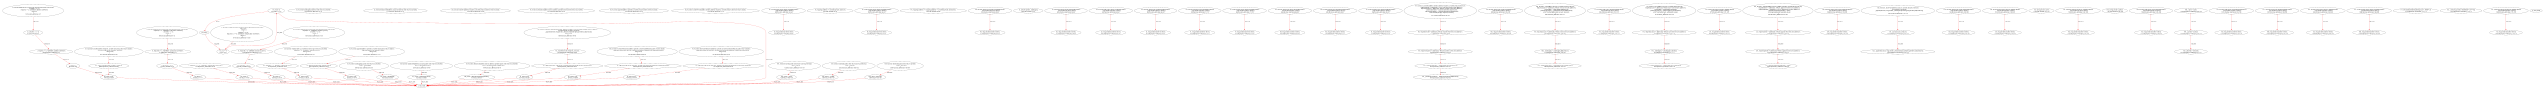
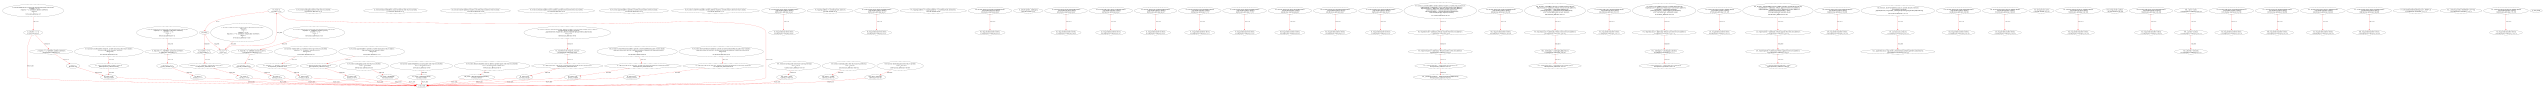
  digraph {
    fontname="Noto Sans"
    node [fontname="Noto Sans" type_label=expression_statement]
    edge [color=red controlflow_type=next_line edge_type=CFG_edge fontname="Noto Sans"]
    n1 [label="2_ function add(uint256 a, uint256 b) internal pure returns (uint256) {\n        uint256 c = a + b;\n        require(c >= a, \"SafeMath: addition overflow\");\n        return c;\n    }\n13-function_definition-3-7" method="add(uint256 a,uint256 b)" type_label=function_definition]
    n2 [label="3_ uint256 c = a + b;\n30-new_variable-4-4" method="add(uint256 a,uint256 b)" type_label=new_variable]
    n3 [label="4_ require(c >= a, \"SafeMath: addition overflow\");\n38-expression_statement-5-5" method="add(uint256 a,uint256 b)"]
    n4 [label="5_ return c;\n48-return-6-6" method="add(uint256 a,uint256 b)" type_label=return]
    n5 [label="63_ return true;\n479-return-64-64" method="transfer(address recipient,uint256 amount)" type_label=return]
    n6 [label="0_ exit_node" type_label=exit]
    n7 [label="7_ function sub(uint256 a, uint256 b) internal pure returns (uint256) {\n        require(b <= a, \"SafeMath: subtraction overflow\");\n        uint256 c = a - b;\n        return c;\n    }\n50-function_definition-8-12" method="sub(uint256 a,uint256 b)" type_label=function_definition]
    n8 [label="8_ require(b <= a, \"SafeMath: subtraction overflow\");\n67-expression_statement-9-9" method="sub(uint256 a,uint256 b)"]
    n9 [label="9_ uint256 c = a - b;\n77-new_variable-10-10" method="sub(uint256 a,uint256 b)" type_label=new_variable]
    n10 [label="10_ return c;\n85-return-11-11" method="sub(uint256 a,uint256 b)" type_label=return]
    n11 [label="12_ function mul(uint256 a, uint256 b) internal pure returns (uint256) {\n        if (a == 0) {\n            return 0;\n        }\n        uint256 c = a * b;\n        require(c / a == b, \"SafeMath: multiplication overflow\");\n        return c;\n    }\n87-function_definition-13-20" method="mul(uint256 a,uint256 b)" type_label=function_definition]
    n12 [label="13_ if_a == 0\n104-if-14-16" method="mul(uint256 a,uint256 b)" type_label=if]
    n13 [label="14_ return 0;\n109-return-15-15" method="mul(uint256 a,uint256 b)" type_label=return]
    n14 [label="13_ end_if" method="mul(uint256 a,uint256 b)" type_label=end_if]
+   n15 [label="16_ uint256 c = a * b;\n111-new_variable-17-17" method="mul(uint256 a,uint256 b)" type_label=new_variable]
    n16 [label="17_ require(c / a == b, \"SafeMath: multiplication overflow\");\n119-expression_statement-18-18" method="mul(uint256 a,uint256 b)"]
    n17 [label="18_ return c;\n131-return-19-19" method="mul(uint256 a,uint256 b)" type_label=return]
    n18 [label="20_ function div(uint256 a, uint256 b) internal pure returns (uint256) {\n        require(b > 0, \"SafeMath: division by zero\");\n        uint256 c = a / b;\n        return c;\n    }\n133-function_definition-21-25" method="div(uint256 a,uint256 b)" type_label=function_definition]
    n19 [label="21_ require(b > 0, \"SafeMath: division by zero\");\n150-expression_statement-22-22" method="div(uint256 a,uint256 b)"]
    n20 [label="22_ uint256 c = a / b;\n160-new_variable-23-23" method="div(uint256 a,uint256 b)" type_label=new_variable]
    n21 [label="63_ return c;\n168-return-24-24" method="div(uint256 a,uint256 b)" type_label=return]
    n22 [label="25_ function mod(uint256 a, uint256 b) internal pure returns (uint256) {\n        require(b != 0, \"SafeMath: modulo by zero\");\n        return a % b;\n    }\n170-function_definition-26-29" method="mod(uint256 a,uint256 b)" type_label=function_definition]
    n23 [label="26_ require(b != 0, \"SafeMath: modulo by zero\");\n187-expression_statement-27-27" method="mod(uint256 a,uint256 b)"]
    n24 [label="27_ return a % b;\n197-return-28-28" method="mod(uint256 a,uint256 b)" type_label=return]
    n25 [label="31_ function totalSupply() external view returns (uint256);\n204-function_definition-32-32" method="totalSupply()" type_label=function_definition]
    n26 [label="32_ function balanceOf(address account) external view returns (uint256);\n212-function_definition-33-33" method="balanceOf(address account)" type_label=function_definition]
    n27 [label="33_ function transfer(address recipient, uint256 amount) external returns (bool);\n224-function_definition-34-34" method="transfer(address recipient,uint256 amount)" type_label=function_definition]
    n28 [label="34_ function allowance(address owner, address spender) external view returns (uint256);\n239-function_definition-35-35" method="allowance(address owner,address spender)" type_label=function_definition]
    n29 [label="35_ function approve(address spender, uint256 amount) external returns (bool);\n255-function_definition-36-36" method="approve(address spender,uint256 amount)" type_label=function_definition]
    n30 [label="36_ function transferFrom(address sender, address recipient, uint256 amount) external returns (bool);\n270-function_definition-37-37" method="transferFrom(address sender,address recipient,uint256 amount)" type_label=function_definition]
    n31 [label="42_ function bug_unchk_send21() payable public{\n      msg.sender.transfer(1 ether);}\n328-function_definition-43-44" method="bug_unchk_send21()" type_label=function_definition]
    n32 [label="43_ msg.sender.transfer(1 ether);\n333-expression_statement-44-44" method="bug_unchk_send21()"]
    n33 [label="44_ mapping (address => uint256) private _balances;\n343-new_variable-45-45" type_label=new_variable]
    n34 [label="45_ function bug_unchk_send10() payable public{\n      msg.sender.transfer(1 ether);}\n350-function_definition-46-47" method="bug_unchk_send10()" type_label=function_definition]
    n35 [label="46_ msg.sender.transfer(1 ether);\n355-expression_statement-47-47" method="bug_unchk_send10()"]
    n36 [label="47_ mapping (address => mapping (address => uint256)) private _allowances;\n365-new_variable-48-48" type_label=new_variable]
    n37 [label="48_ function bug_unchk_send22() payable public{\n      msg.sender.transfer(1 ether);}\n374-function_definition-49-50" method="bug_unchk_send22()" type_label=function_definition]
    n38 [label="49_ msg.sender.transfer(1 ether);\n379-expression_statement-50-50" method="bug_unchk_send22()"]
    n39 [label="50_ uint256 private _totalSupply;\n389-new_variable-51-51" type_label=new_variable]
    n40 [label="51_ function totalSupply() public view returns (uint256) {\n        return _totalSupply;\n    }\n394-function_definition-52-54" method="totalSupply()" type_label=function_definition]
    n41 [label="52_ return _totalSupply;\n403-return-53-53" method="totalSupply()" type_label=return]
    n42 [label="54_ function bug_unchk_send2() payable public{\n      msg.sender.transfer(1 ether);}\n405-function_definition-55-56" method="bug_unchk_send2()" type_label=function_definition]
    n43 [label="55_ msg.sender.transfer(1 ether);\n410-expression_statement-56-56" method="bug_unchk_send2()"]
    n44 [label="56_ function balanceOf(address account) public view returns (uint256) {\n        return _balances[account];\n    }\n420-function_definition-57-59" method="balanceOf(address account)" type_label=function_definition]
    n45 [label="57_ return _balances[account];\n433-return-58-58" method="balanceOf(address account)" type_label=return]
    n46 [label="59_ function bug_unchk_send17() payable public{\n      msg.sender.transfer(1 ether);}\n437-function_definition-60-61" method="bug_unchk_send17()" type_label=function_definition]
    n47 [label="60_ msg.sender.transfer(1 ether);\n442-expression_statement-61-61" method="bug_unchk_send17()"]
    n48 [label="61_ function transfer(address recipient, uint256 amount) public returns (bool) {\n        _transfer(msg.sender, recipient, amount);\n        return true;\n    }\n452-function_definition-62-65" method="transfer(address recipient,uint256 amount)" type_label=function_definition]
    n49 [label="62_ _transfer(msg.sender, recipient, amount);\n468-expression_statement-63-63" method="transfer(address recipient,uint256 amount)"]
    n50 [label="65_ function bug_unchk_send3() payable public{\n      msg.sender.transfer(1 ether);}\n482-function_definition-66-67" method="bug_unchk_send3()" type_label=function_definition]
    n51 [label="66_ msg.sender.transfer(1 ether);\n487-expression_statement-67-67" method="bug_unchk_send3()"]
    n52 [label="67_ function allowance(address owner, address spender) public view returns (uint256) {\n        return _allowances[owner][spender];\n    }\n497-function_definition-68-70" method="allowance(address owner,address spender)" type_label=function_definition]
    n53 [label="68_ return _allowances[owner][spender];\n514-return-69-69" method="allowance(address owner,address spender)" type_label=return]
    n54 [label="70_ function bug_unchk_send9() payable public{\n      msg.sender.transfer(1 ether);}\n520-function_definition-71-72" method="bug_unchk_send9()" type_label=function_definition]
    n55 [label="71_ msg.sender.transfer(1 ether);\n525-expression_statement-72-72" method="bug_unchk_send9()"]
    n56 [label="72_ function approve(address spender, uint256 value) public returns (bool) {\n        _approve(msg.sender, spender, value);\n        return true;\n    }\n535-function_definition-73-76" method="approve(address spender,uint256 value)" type_label=function_definition]
    n57 [label="73_ _approve(msg.sender, spender, value);\n551-expression_statement-74-74" method="approve(address spender,uint256 value)"]
    n58 [label="74_ return true;\n562-return-75-75" method="approve(address spender,uint256 value)" type_label=return]
    n59 [label="76_ function bug_unchk_send25() payable public{\n      msg.sender.transfer(1 ether);}\n565-function_definition-77-78" method="bug_unchk_send25()" type_label=function_definition]
    n60 [label="77_ msg.sender.transfer(1 ether);\n570-expression_statement-78-78" method="bug_unchk_send25()"]
    n61 [label="78_ function transferFrom(address sender, address recipient, uint256 amount) public returns (bool) {\n        _transfer(sender, recipient, amount);\n        _approve(sender, msg.sender, _allowances[sender][msg.sender].sub(amount));\n        return true;\n    }\n580-function_definition-79-83" method="transferFrom(address sender,address recipient,uint256 amount)" type_label=function_definition]
    n62 [label="79_ _transfer(sender, recipient, amount);\n600-expression_statement-80-80" method="transferFrom(address sender,address recipient,uint256 amount)"]
    n63 [label="80_ _approve(sender, msg.sender, _allowances[sender][msg.sender].sub(amount));\n609-expression_statement-81-81" method="transferFrom(address sender,address recipient,uint256 amount)"]
    n64 [label="81_ return true;\n631-return-82-82" method="transferFrom(address sender,address recipient,uint256 amount)" type_label=return]
    n65 [label="83_ function bug_unchk_send19() payable public{\n      msg.sender.transfer(1 ether);}\n634-function_definition-84-85" method="bug_unchk_send19()" type_label=function_definition]
    n66 [label="84_ msg.sender.transfer(1 ether);\n639-expression_statement-85-85" method="bug_unchk_send19()"]
    n67 [label="85_ function increaseAllowance(address spender, uint256 addedValue) public returns (bool) {\n        _approve(msg.sender, spender, _allowances[msg.sender][spender].add(addedValue));\n        return true;\n    }\n649-function_definition-86-89" method="increaseAllowance(address spender,uint256 addedValue)" type_label=function_definition]
    n68 [label="86_ _approve(msg.sender, spender, _allowances[msg.sender][spender].add(addedValue));\n665-expression_statement-87-87" method="increaseAllowance(address spender,uint256 addedValue)"]
    n69 [label="87_ return true;\n687-return-88-88" method="increaseAllowance(address spender,uint256 addedValue)" type_label=return]
    n70 [label="89_ function bug_unchk_send26() payable public{\n      msg.sender.transfer(1 ether);}\n690-function_definition-90-91" method="bug_unchk_send26()" type_label=function_definition]
    n71 [label="90_ msg.sender.transfer(1 ether);\n695-expression_statement-91-91" method="bug_unchk_send26()"]
    n72 [label="91_ function decreaseAllowance(address spender, uint256 subtractedValue) public returns (bool) {\n        _approve(msg.sender, spender, _allowances[msg.sender][spender].sub(subtractedValue));\n        return true;\n    }\n705-function_definition-92-95" method="decreaseAllowance(address spender,uint256 subtractedValue)" type_label=function_definition]
    n73 [label="92_ _approve(msg.sender, spender, _allowances[msg.sender][spender].sub(subtractedValue));\n721-expression_statement-93-93" method="decreaseAllowance(address spender,uint256 subtractedValue)"]
    n74 [label="93_ return true;\n743-return-94-94" method="decreaseAllowance(address spender,uint256 subtractedValue)" type_label=return]
    n75 [label="95_ function bug_unchk_send20() payable public{\n      msg.sender.transfer(1 ether);}\n746-function_definition-96-97" method="bug_unchk_send20()" type_label=function_definition]
    n76 [label="96_ msg.sender.transfer(1 ether);\n751-expression_statement-97-97" method="bug_unchk_send20()"]
    n77 [label="97_ function _transfer(address sender, address recipient, uint256 amount) internal {\n        require(sender != address(0), \"ERC20: transfer from the zero address\");\n        require(recipient != address(0), \"ERC20: transfer to the zero address\");\n        _balances[sender] = _balances[sender].sub(amount);\n        _balances[recipient] = _balances[recipient].add(amount);\n        emit Transfer(sender, recipient, amount);\n    }\n761-function_definition-98-104" method="_transfer(address sender,address recipient,uint256 amount)" type_label=function_definition]
    n78 [label="98_ require(sender != address(0), \"ERC20: transfer from the zero address\");\n777-expression_statement-99-99" method="_transfer(address sender,address recipient,uint256 amount)"]
    n79 [label="99_ require(recipient != address(0), \"ERC20: transfer to the zero address\");\n789-expression_statement-100-100" method="_transfer(address sender,address recipient,uint256 amount)"]
    n80 [label="100_ _balances[sender] = _balances[sender].sub(amount);\n801-expression_statement-101-101" method="_transfer(address sender,address recipient,uint256 amount)"]
    n81 [label="101_ _balances[recipient] = _balances[recipient].add(amount);\n814-expression_statement-102-102" method="_transfer(address sender,address recipient,uint256 amount)"]
    n82 [label="104_ function bug_unchk_send32() payable public{\n      msg.sender.transfer(1 ether);}\n835-function_definition-105-106" method="bug_unchk_send32()" type_label=function_definition]
    n83 [label="105_ msg.sender.transfer(1 ether);\n840-expression_statement-106-106" method="bug_unchk_send32()"]
    n84 [label="106_ function _mint(address account, uint256 amount) internal {\n        require(account != address(0), \"ERC20: mint to the zero address\");\n        _totalSupply = _totalSupply.add(amount);\n        _balances[account] = _balances[account].add(amount);\n        emit Transfer(address(0), account, amount);\n    }\n850-function_definition-107-112" method="_mint(address account,uint256 amount)" type_label=function_definition]
    n85 [label="107_ require(account != address(0), \"ERC20: mint to the zero address\");\n862-expression_statement-108-108" method="_mint(address account,uint256 amount)"]
    n86 [label="108_ _totalSupply = _totalSupply.add(amount);\n874-expression_statement-109-109" method="_mint(address account,uint256 amount)"]
    n87 [label="109_ _balances[account] = _balances[account].add(amount);\n883-expression_statement-110-110" method="_mint(address account,uint256 amount)"]
    n88 [label="112_ function bug_unchk_send4() payable public{\n      msg.sender.transfer(1 ether);}\n906-function_definition-113-114" method="bug_unchk_send4()" type_label=function_definition]
    n89 [label="113_ msg.sender.transfer(1 ether);\n911-expression_statement-114-114" method="bug_unchk_send4()"]
    n90 [label="114_ function _burn(address account, uint256 value) internal {\n        require(account != address(0), \"ERC20: burn from the zero address\");\n        _totalSupply = _totalSupply.sub(value);\n        _balances[account] = _balances[account].sub(value);\n        emit Transfer(account, address(0), value);\n    }\n921-function_definition-115-120" method="_burn(address account,uint256 value)" type_label=function_definition]
    n91 [label="115_ require(account != address(0), \"ERC20: burn from the zero address\");\n933-expression_statement-116-116" method="_burn(address account,uint256 value)"]
    n92 [label="116_ _totalSupply = _totalSupply.sub(value);\n945-expression_statement-117-117" method="_burn(address account,uint256 value)"]
    n93 [label="117_ _balances[account] = _balances[account].sub(value);\n954-expression_statement-118-118" method="_burn(address account,uint256 value)"]
    n94 [label="120_ function bug_unchk_send7() payable public{\n      msg.sender.transfer(1 ether);}\n977-function_definition-121-122" method="bug_unchk_send7()" type_label=function_definition]
    n95 [label="121_ msg.sender.transfer(1 ether);\n982-expression_statement-122-122" method="bug_unchk_send7()"]
    n96 [label="122_ function _approve(address owner, address spender, uint256 value) internal {\n        require(owner != address(0), \"ERC20: approve from the zero address\");\n        require(spender != address(0), \"ERC20: approve to the zero address\");\n        _allowances[owner][spender] = value;\n        emit Approval(owner, spender, value);\n    }\n992-function_definition-123-128" method="_approve(address owner,address spender,uint256 value)" type_label=function_definition]
    n97 [label="123_ require(owner != address(0), \"ERC20: approve from the zero address\");\n1008-expression_statement-124-124" method="_approve(address owner,address spender,uint256 value)"]
    n98 [label="124_ require(spender != address(0), \"ERC20: approve to the zero address\");\n1020-expression_statement-125-125" method="_approve(address owner,address spender,uint256 value)"]
    n99 [label="125_ _allowances[owner][spender] = value;\n1032-expression_statement-126-126" method="_approve(address owner,address spender,uint256 value)"]
    n100 [label="128_ function bug_unchk_send23() payable public{\n      msg.sender.transfer(1 ether);}\n1048-function_definition-129-130" method="bug_unchk_send23()" type_label=function_definition]
    n101 [label="129_ msg.sender.transfer(1 ether);\n1053-expression_statement-130-130" method="bug_unchk_send23()"]
    n102 [label="130_ function _burnFrom(address account, uint256 amount) internal {\n        _burn(account, amount);\n        _approve(account, msg.sender, _allowances[account][msg.sender].sub(amount));\n    }\n1063-function_definition-131-134" method="_burnFrom(address account,uint256 amount)" type_label=function_definition]
    n103 [label="131_ _burn(account, amount);\n1075-expression_statement-132-132" method="_burnFrom(address account,uint256 amount)"]
    n104 [label="132_ _approve(account, msg.sender, _allowances[account][msg.sender].sub(amount));\n1082-expression_statement-133-133" method="_burnFrom(address account,uint256 amount)"]
    n105 [label="134_ function bug_unchk_send14() payable public{\n      msg.sender.transfer(1 ether);}\n1104-function_definition-135-136" method="bug_unchk_send14()" type_label=function_definition]
    n106 [label="135_ msg.sender.transfer(1 ether);\n1109-expression_statement-136-136" method="bug_unchk_send14()"]
    n107 [label="138_ function bug_unchk_send12() payable public{\n      msg.sender.transfer(1 ether);}\n1125-function_definition-139-140" method="bug_unchk_send12()" type_label=function_definition]
    n108 [label="139_ msg.sender.transfer(1 ether);\n1130-expression_statement-140-140" method="bug_unchk_send12()"]
    n109 [label="140_ string private _name;\n1140-new_variable-141-141" type_label=new_variable]
    n110 [label="141_ function bug_unchk_send11() payable public{\n      msg.sender.transfer(1 ether);}\n1145-function_definition-142-143" method="bug_unchk_send11()" type_label=function_definition]
    n111 [label="142_ msg.sender.transfer(1 ether);\n1150-expression_statement-143-143" method="bug_unchk_send11()"]
    n112 [label="143_ string private _symbol;\n1160-new_variable-144-144" type_label=new_variable]
    n113 [label="144_ function bug_unchk_send1() payable public{\n      msg.sender.transfer(1 ether);}\n1165-function_definition-145-146" method="bug_unchk_send1()" type_label=function_definition]
    n114 [label="145_ msg.sender.transfer(1 ether);\n1170-expression_statement-146-146" method="bug_unchk_send1()"]
    n115 [label="148_ _name = name;\n1199-expression_statement-149-149"]
    n116 [label="149_ _symbol = symbol;\n1203-expression_statement-150-150"]
    n117 [label="150_ _decimals = decimals;\n1207-expression_statement-151-151"]
    n118 [label="152_ function bug_unchk_send30() payable public{\n      msg.sender.transfer(1 ether);}\n1211-function_definition-153-154" method="bug_unchk_send30()" type_label=function_definition]
    n119 [label="153_ msg.sender.transfer(1 ether);\n1216-expression_statement-154-154" method="bug_unchk_send30()"]
    n120 [label="154_ function name() public view returns (string memory) {\n        return _name;\n    }\n1226-function_definition-155-157" method="name()" type_label=function_definition]
    n121 [label="155_ return _name;\n1235-return-156-156" method="name()" type_label=return]
    n122 [label="157_ function bug_unchk_send8() payable public{\n      msg.sender.transfer(1 ether);}\n1237-function_definition-158-159" method="bug_unchk_send8()" type_label=function_definition]
    n123 [label="158_ msg.sender.transfer(1 ether);\n1242-expression_statement-159-159" method="bug_unchk_send8()"]
    n124 [label="159_ function symbol() public view returns (string memory) {\n        return _symbol;\n    }\n1252-function_definition-160-162" method="symbol()" type_label=function_definition]
    n125 [label="160_ return _symbol;\n1261-return-161-161" method="symbol()" type_label=return]
    n126 [label="162_ function bug_unchk_send27() payable public{\n      msg.sender.transfer(1 ether);}\n1263-function_definition-163-164" method="bug_unchk_send27()" type_label=function_definition]
    n127 [label="163_ msg.sender.transfer(1 ether);\n1268-expression_statement-164-164" method="bug_unchk_send27()"]
    n128 [label="164_ function decimals() public view returns (uint8) {\n        return _decimals;\n    }\n1278-function_definition-165-167" method="decimals()" type_label=function_definition]
    n129 [label="165_ return _decimals;\n1287-return-166-166" method="decimals()" type_label=return]
    n130 [label="167_ function bug_unchk_send31() payable public{\n      msg.sender.transfer(1 ether);}\n1289-function_definition-168-169" method="bug_unchk_send31()" type_label=function_definition]
    n131 [label="168_ msg.sender.transfer(1 ether);\n1294-expression_statement-169-169" method="bug_unchk_send31()"]
    n132 [label="171_ ERC20Detailed(\"SimpleSwap Coin\", \"SWAP\", 8)\n1314-expression_statement-172-172"]
    n133 [label="172_ _mint(msg.sender, 100000000 * (10 ** 8));\n1325-expression_statement-173-173"]
    n134 [label="174_ function bug_unchk_send13() payable public{\n      msg.sender.transfer(1 ether);}\n1339-function_definition-175-176" method="bug_unchk_send13()" type_label=function_definition]
    n135 [label="175_ msg.sender.transfer(1 ether);\n1344-expression_statement-176-176" method="bug_unchk_send13()"]
    n136 [label="0_ start_node" type_label=start]
    n1 -> n2 [label=next_line]
    n2 -> n3 [label=next_line]
    n3 -> n4 [label=next_line]
    n4 -> n5 [controlflow_type=return_exit label=return_exit]
    n5 -> n6 [controlflow_type=return_exit label=return_exit]
    n7 -> n8 [label=next_line]
    n8 -> n9 [label=next_line]
    n9 -> n10 [label=next_line]
    n10 -> n6 [controlflow_type=return_exit label=return_exit]
    n11 -> n12 [label=next_line]
    n12 -> n13 [controlflow_type=pos_next label=pos_next]
    n13 -> n6 [controlflow_type=return_exit label=return_exit]
    n13 -> n14 [controlflow_type=end_if label=end_if]
    n14 -> n12 [controlflow_type=neg_next label=neg_next]
+   n14 -> n15 [label=next_line]
+   n15 -> n16 [label=next_line]
    n16 -> n17 [label=next_line]
    n17 -> n6 [controlflow_type=return_exit label=return_exit]
    n18 -> n19 [label=next_line]
    n19 -> n20 [label=next_line]
    n20 -> n21 [label=next_line]
    n21 -> n6 [controlflow_type=return_exit label=return_exit]
    n22 -> n23 [label=next_line]
    n23 -> n24 [label=next_line]
    n24 -> n6 [controlflow_type=return_exit label=return_exit]
    n31 -> n32 [label=next_line]
    n34 -> n35 [label=next_line]
    n37 -> n38 [label=next_line]
    n40 -> n41 [label=next_line]
    n41 -> n6 [controlflow_type=return_exit label=return_exit]
    n42 -> n43 [label=next_line]
    n44 -> n45 [label=next_line]
    n45 -> n6 [controlflow_type=return_exit label=return_exit]
    n46 -> n47 [label=next_line]
    n48 -> n49 [label=next_line]
    n49 -> n5 [label=next_line]
    n50 -> n51 [label=next_line]
    n52 -> n53 [label=next_line]
    n53 -> n6 [controlflow_type=return_exit label=return_exit]
    n54 -> n55 [label=next_line]
    n56 -> n57 [label=next_line]
    n57 -> n58 [label=next_line]
    n58 -> n6 [controlflow_type=return_exit label=return_exit]
    n59 -> n60 [label=next_line]
    n61 -> n62 [label=next_line]
    n62 -> n63 [label=next_line]
    n63 -> n64 [label=next_line]
    n64 -> n6 [controlflow_type=return_exit label=return_exit]
    n65 -> n66 [label=next_line]
    n67 -> n68 [label=next_line]
    n68 -> n69 [label=next_line]
    n69 -> n6 [controlflow_type=return_exit label=return_exit]
    n70 -> n71 [label=next_line]
    n72 -> n73 [label=next_line]
    n73 -> n74 [label=next_line]
    n74 -> n6 [controlflow_type=return_exit label=return_exit]
    n75 -> n76 [label=next_line]
    n77 -> n78 [label=next_line]
    n78 -> n79 [label=next_line]
    n79 -> n80 [label=next_line]
    n80 -> n81 [label=next_line]
    n82 -> n83 [label=next_line]
    n84 -> n85 [label=next_line]
    n85 -> n86 [label=next_line]
    n86 -> n87 [label=next_line]
    n88 -> n89 [label=next_line]
    n90 -> n91 [label=next_line]
    n91 -> n92 [label=next_line]
    n92 -> n93 [label=next_line]
    n94 -> n95 [label=next_line]
    n96 -> n97 [label=next_line]
    n97 -> n98 [label=next_line]
    n98 -> n99 [label=next_line]
    n100 -> n101 [label=next_line]
    n102 -> n103 [label=next_line]
    n103 -> n104 [label=next_line]
    n105 -> n106 [label=next_line]
    n107 -> n108 [label=next_line]
    n110 -> n111 [label=next_line]
    n113 -> n114 [label=next_line]
    n115 -> n116 [label=next_line]
    n116 -> n117 [label=next_line]
    n118 -> n119 [label=next_line]
    n120 -> n121 [label=next_line]
    n121 -> n6 [controlflow_type=return_exit label=return_exit]
    n122 -> n123 [label=next_line]
    n124 -> n125 [label=next_line]
-   n125 -> n6 [controlflow_type=return_exit label=return_exit]
+   n2 -> n6 [controlflow_type=return_exit label=return_exit]
    n126 -> n127 [label=next_line]
    n128 -> n129 [label=next_line]
    n129 -> n6 [controlflow_type=return_exit label=return_exit]
    n130 -> n131 [label=next_line]
    n134 -> n135 [label=next_line]
  }
